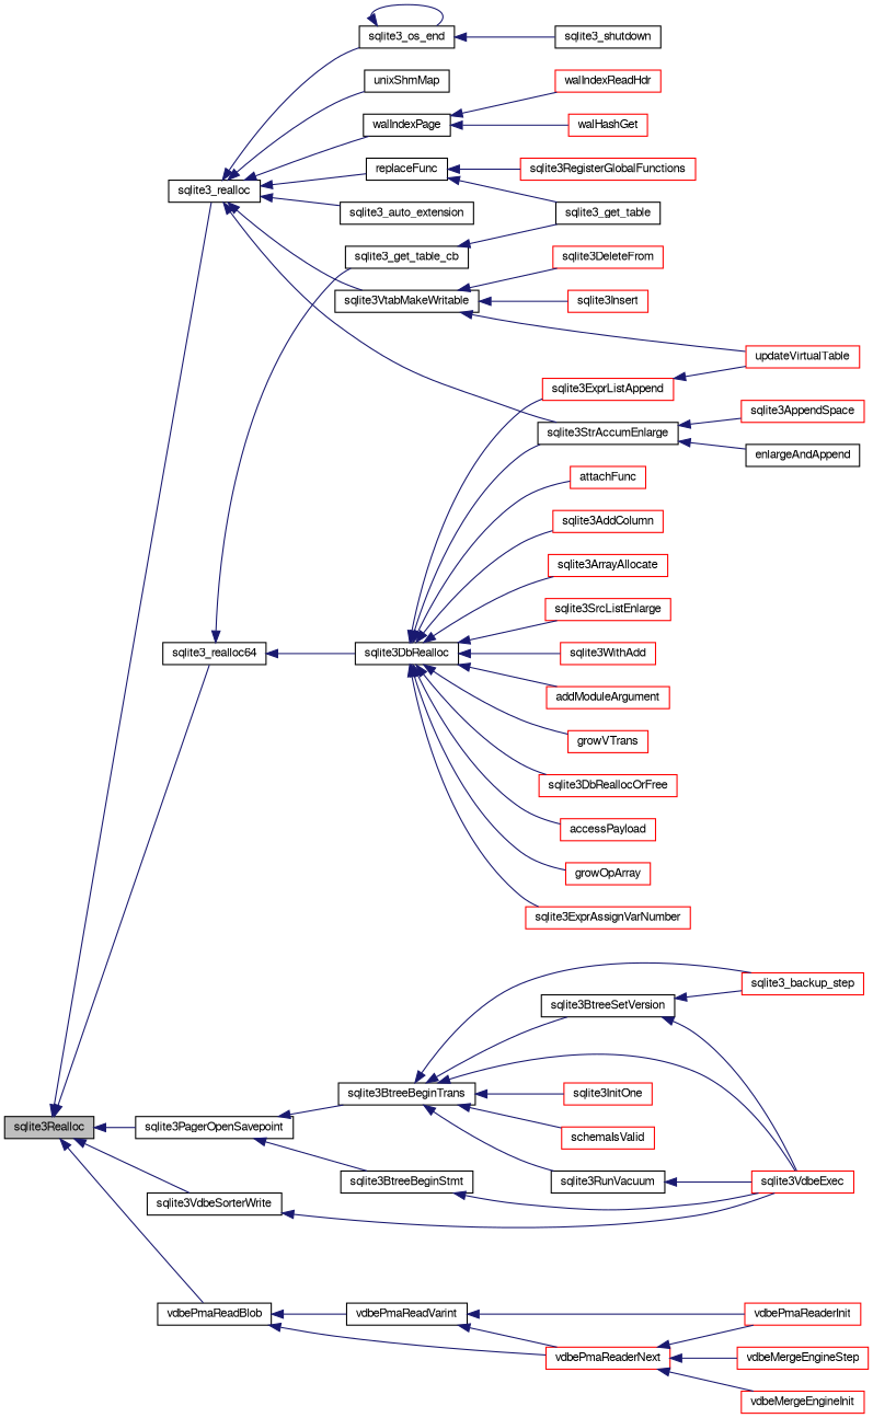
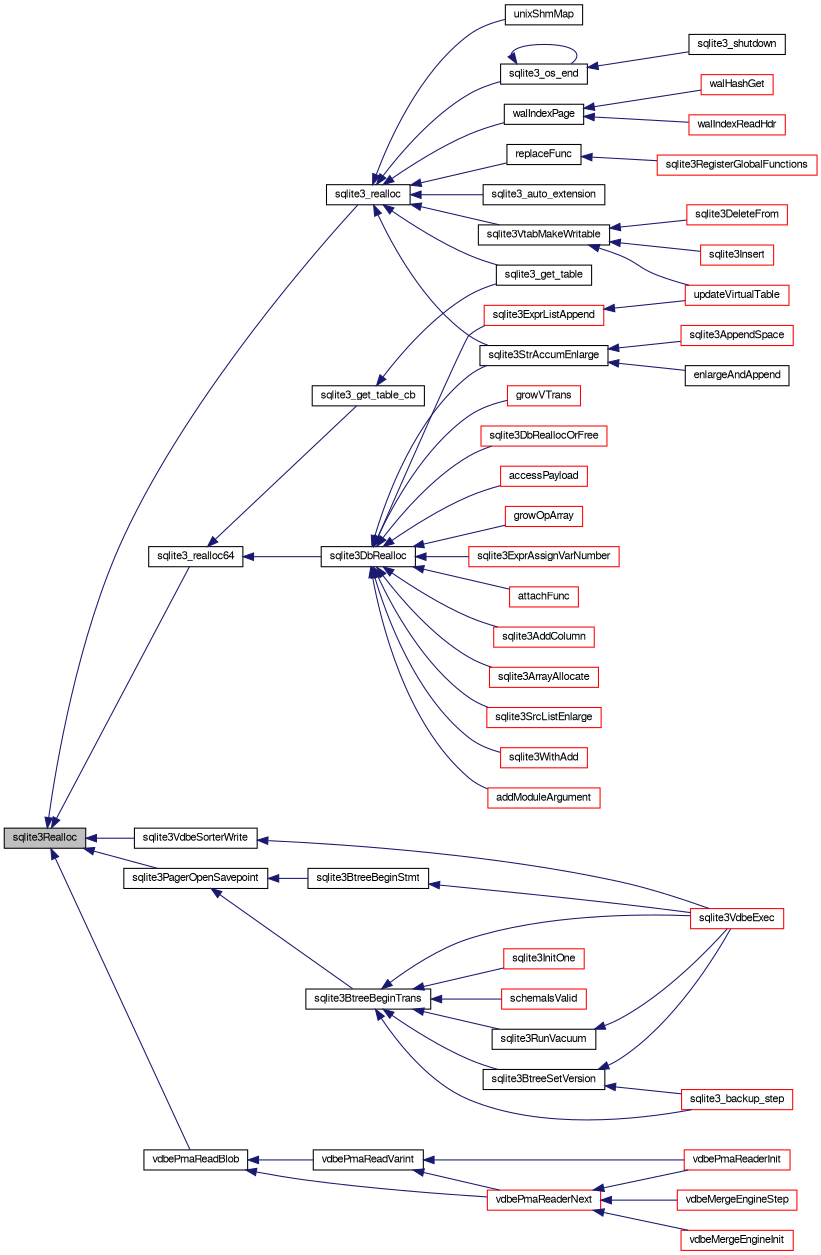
  digraph {
    rankdir=LR
    node [color=red fillcolor=white fontname=FreeSans fontsize=10 shape=record style=filled]
    edge [color=midnightblue dir=back fontname=FreeSans fontsize=10 labelfontname=FreeSans labelfontsize=10 style=solid]
    n1 [color=black fillcolor=grey75 fontcolor=black height=0.2 label=sqlite3Realloc width=0.4]
    n2 [color=black height=0.2 label=sqlite3_realloc width=0.4]
    n3 [color=black height=0.2 label=sqlite3_realloc64 width=0.4]
    n4 [color=black height=0.2 label=sqlite3PagerOpenSavepoint width=0.4]
    n5 [color=black height=0.2 label=vdbePmaReadBlob width=0.4]
    n6 [color=black height=0.2 label=sqlite3VdbeSorterWrite width=0.4]
    n7 [color=black height=0.2 label=sqlite3StrAccumEnlarge width=0.4]
    n8 [color=black height=0.2 label=unixShmMap width=0.4]
    n9 [color=black height=0.2 label=sqlite3_os_end width=0.4]
    n10 [color=black height=0.2 label=walIndexPage width=0.4]
    n11 [color=black height=0.2 label=replaceFunc width=0.4]
    n12 [color=black height=0.2 label=sqlite3_auto_extension width=0.4]
    n13 [color=black height=0.2 label=sqlite3_get_table width=0.4]
    n14 [color=black height=0.2 label=sqlite3VtabMakeWritable width=0.4]
    n15 [color=black height=0.2 label=sqlite3DbRealloc width=0.4]
    n16 [color=black height=0.2 label=sqlite3_get_table_cb width=0.4]
    n17 [color=black height=0.2 label=sqlite3BtreeBeginTrans width=0.4]
    n18 [color=black height=0.2 label=sqlite3BtreeBeginStmt width=0.4]
    n19 [color=black height=0.2 label=vdbePmaReadVarint width=0.4]
    n20 [height=0.2 label=vdbePmaReaderNext width=0.4]
    n21 [height=0.2 label=sqlite3VdbeExec width=0.4]
    n22 [height=0.2 label=sqlite3AppendSpace width=0.4]
    n23 [color=black height=0.2 label=enlargeAndAppend width=0.4]
    n24 [color=black height=0.2 label=sqlite3_shutdown width=0.4]
    n25 [height=0.2 label=walHashGet width=0.4]
    n26 [height=0.2 label=walIndexReadHdr width=0.4]
    n27 [height=0.2 label=sqlite3RegisterGlobalFunctions width=0.4]
    n28 [height=0.2 label=sqlite3DeleteFrom width=0.4]
    n29 [height=0.2 label=sqlite3Insert width=0.4]
    n30 [height=0.2 label=updateVirtualTable width=0.4]
    n31 [height=0.2 label=sqlite3DbReallocOrFree width=0.4]
    n32 [height=0.2 label=accessPayload width=0.4]
    n33 [height=0.2 label=growOpArray width=0.4]
    n34 [height=0.2 label=sqlite3ExprAssignVarNumber width=0.4]
    n35 [height=0.2 label=sqlite3ExprListAppend width=0.4]
    n36 [height=0.2 label=attachFunc width=0.4]
    n37 [height=0.2 label=sqlite3AddColumn width=0.4]
    n38 [height=0.2 label=sqlite3ArrayAllocate width=0.4]
    n39 [height=0.2 label=sqlite3SrcListEnlarge width=0.4]
    n40 [height=0.2 label=sqlite3WithAdd width=0.4]
    n41 [height=0.2 label=addModuleArgument width=0.4]
    n42 [height=0.2 label=growVTrans width=0.4]
    n43 [color=black height=0.2 label=sqlite3BtreeSetVersion width=0.4]
    n44 [height=0.2 label=sqlite3_backup_step width=0.4]
    n45 [height=0.2 label=sqlite3InitOne width=0.4]
    n46 [height=0.2 label=schemaIsValid width=0.4]
    n47 [color=black height=0.2 label=sqlite3RunVacuum width=0.4]
    n48 [height=0.2 label=vdbePmaReaderInit width=0.4]
    n49 [height=0.2 label=vdbeMergeEngineStep width=0.4]
    n50 [height=0.2 label=vdbeMergeEngineInit width=0.4]
    n1 -> n2
    n1 -> n3
    n1 -> n4
    n1 -> n5
    n1 -> n6
    n2 -> n7
    n2 -> n8
    n2 -> n9
    n2 -> n10
    n2 -> n11
    n2 -> n12
-   n11 -> n13
+   n2 -> n13
    n2 -> n14
    n3 -> n15
    n3 -> n16
    n4 -> n17
    n4 -> n18
    n5 -> n19
    n5 -> n20
    n6 -> n21
    n7 -> n22
    n7 -> n23
    n9 -> n9
    n9 -> n24
    n10 -> n25
    n10 -> n26
    n11 -> n27
    n14 -> n28
    n14 -> n29
    n14 -> n30
    n15 -> n7
    n15 -> n31
    n15 -> n32
    n15 -> n33
    n15 -> n34
    n15 -> n35
    n15 -> n36
    n15 -> n37
    n15 -> n38
    n15 -> n39
    n15 -> n40
    n15 -> n41
    n15 -> n42
    n16 -> n13
    n17 -> n21
    n17 -> n43
    n17 -> n44
    n17 -> n45
    n17 -> n46
    n17 -> n47
    n18 -> n21
    n19 -> n20
    n19 -> n48
    n20 -> n48
    n20 -> n49
    n20 -> n50
    n35 -> n30
    n43 -> n21
    n43 -> n44
    n47 -> n21
  }
